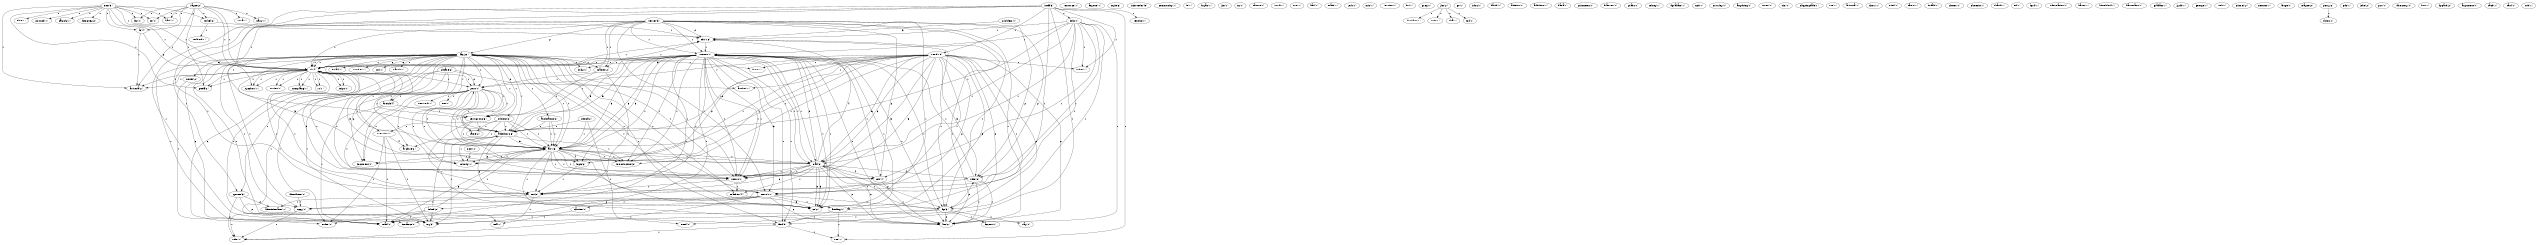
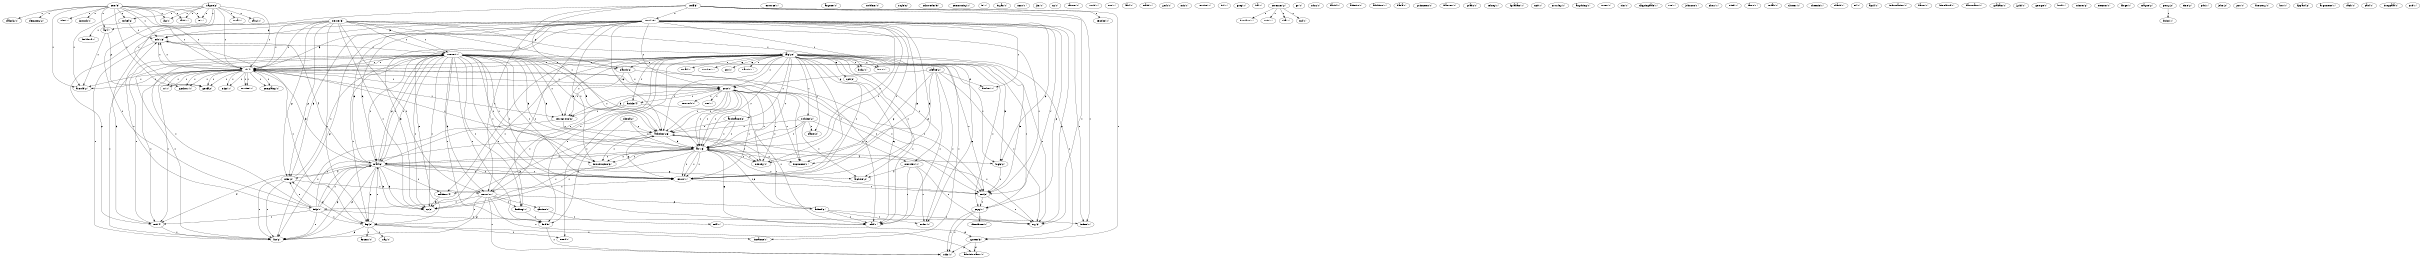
  digraph {
    n1 [label="com(5)"]
    n2 [label="calpoly(1)"]
    n3 [label="dempsey(2)"]
    n4 [label="jkp(1)"]
    n5 [label="se(1)"]
    n6 [label="torkel(2)"]
    n7 [label="uk(4)"]
    n8 [label="bath(1)"]
    n9 [label="edu(13)"]
    n10 [label="geoff(2)"]
    n11 [label="ac(4)"]
    n12 [label="elee(1)"]
-   n13 [label="arizona(2)"]
+   n13 [label="arnold(2)"]
    n14 [label="jmunch(1)"]
    n15 [label="kmldorf(1)"]
    n16 [label="post(1)"]
    n17 [label="newsgroup(6)"]
    n18 [label="mit(4)"]
    n19 [label="txt(3)"]
    n20 [label="tuwien(1)"]
    n21 [label="complang(1)"]
    n22 [label="mips(1)"]
    n23 [label="rz(1)"]
    n24 [label="tycchow(1)"]
    n25 [label="usenet(1)"]
    n26 [label="ftp(3)"]
    n27 [label="list(2)"]
    n28 [label="atheism(26)"]
    n29 [label="alt(13)"]
    n30 [label="document(1)"]
    n31 [label="nobody(1)"]
    n32 [label="network(1)"]
    n33 [label="article(4)"]
    n34 [label="net(1)"]
    n35 [label="try(3)"]
    n36 [label="copy(1)"]
    n37 [label="news(11)"]
    n38 [label="find(5)"]
    n39 [label="mail(6)"]
    n40 [label="finding(1)"]
    n41 [label="co(2)"]
    n42 [label="logic(2)"]
    n43 [label="resort(1)"]
    n44 [label="introduction(3)"]
    n45 [label="read(1)"]
    n46 [label="mantis(2)"]
    n47 [label="rtfm(2)"]
    n48 [label="instance(1)"]
    n49 [label="need(1)"]
    n50 [label="access(1)"]
    n51 [label="way(1)"]
    n52 [label="resource(1)"]
    n53 [label="stuff(3)"]
    n54 [label="help(1)"]
    n55 [label="system(3)"]
    n56 [label="section(1)"]
    n57 [label="send(15)"]
    n58 [label="index(1)"]
-   n59 [label="see(1)"]
    n60 [label="rtfm(1)"]
    n61 [label="tell(1)"]
    n62 [label="administrator(1)"]
    n63 [label="carries(1)"]
    n64 [label="asked(2)"]
    n65 [label="intro(1)"]
    n66 [label="author(1)"]
    n67 [label="mathew(4)"]
    n68 [label="order(1)"]
    n69 [label="distribute(1)"]
    n70 [label="server(3)"]
    n71 [label="faq(20)"]
    n72 [label="body(1)"]
    n73 [label="email(1)"]
    n74 [label="number(1)"]
    n75 [label="cut(1)"]
    n76 [label="subject(2)"]
-   n77 [label="series(2)"]
+   n77 [label="ccit(2)"]
    n78 [label="assistance(2)"]
    n79 [label="transit(1)"]
    n80 [label="overview(1)"]
    n81 [label="name(2)"]
    n82 [label="archive(2)"]
    n83 [label="anyone(1)"]
    n84 [label="problem(1)"]
    n85 [label="wayne(2)"]
    n86 [label="usna(1)"]
    n87 [label="navy(1)"]
    n88 [label="style(6)"]
    n89 [label="schroeder(5)"]
    n90 [label="community(1)"]
    n91 [label="ie(1)"]
    n92 [label="bryan(1)"]
    n93 [label="ncsu(1)"]
    n94 [label="jim(1)"]
    n95 [label="cc(1)"]
    n96 [label="nature(1)"]
    n97 [label="work(1)"]
    n98 [label="sun(1)"]
    n99 [label="karl(1)"]
    n100 [label="math(1)"]
    n101 [label="york(1)"]
    n102 [label="mis(1)"]
    n103 [label="version(1)"]
    n104 [label="hri(1)"]
    n105 [label="greg(1)"]
-   n107 [label="jim(2)"]
+   n106 [label="ira(1)"]
+   n107 [label="stoesser(2)"]
    n108 [label="bosullvn(1)"]
    n109 [label="unix(1)"]
    n110 [label="uka(1)"]
    n111 [label="tcd(1)"]
    n112 [label="go(1)"]
    n113 [label="sdsc(1)"]
    n114 [label="david(1)"]
    n115 [label="atheist(1)"]
    n116 [label="check(2)"]
    n117 [label="addition(1)"]
    n118 [label="dana(1)"]
    n119 [label="please(2)"]
    n120 [label="princeton(1)"]
    n121 [label="franzen(1)"]
    n122 [label="quads(1)"]
    n123 [label="kelsey(1)"]
    n124 [label="dgraham(1)"]
    n125 [label="ccit(1)"]
    n126 [label="crowley(1)"]
    n127 [label="anything(1)"]
    n128 [label="rosen(1)"]
    n129 [label="tim(1)"]
    n130 [label="clippingdale(1)"]
    n131 [label="roe(1)"]
-   n133 [label="arizona(1)"]
+   n132 [label="johnson(1)"]
    n134 [label="chow(1)"]
    n135 [label="tried(1)"]
    n136 [label="tamu(1)"]
    n137 [label="kodak(1)"]
    n138 [label="clutter(1)"]
    n139 [label="phoenix(1)"]
    n140 [label="thank(1)"]
    n141 [label="ed(1)"]
    n142 [label="april(1)"]
    n143 [label="information(1)"]
    n144 [label="baum(1)"]
    n145 [label="kimeldorf(1)"]
    n146 [label="hausmann(1)"]
    n147 [label="graham(1)"]
    n148 [label="jyrki(1)"]
    n149 [label="george(1)"]
    n150 [label="look(1)"]
    n151 [label="primer(2)"]
    n152 [label="netcom(1)"]
    n153 [label="kluge(1)"]
    n154 [label="mayne(2)"]
    n155 [label="perry(2)"]
    n156 [label="dsinc(1)"]
+   n157 [label="time(2)"]
    n158 [label="pdc(1)"]
    n159 [label="john(2)"]
    n160 [label="psu(1)"]
    n161 [label="directory(1)"]
    n162 [label="hut(1)"]
    n163 [label="lippard(2)"]
    n164 [label="argument(1)"]
    n165 [label="zach(1)"]
    n166 [label="paul(1)"]
+   n167 [label="kuoppala(1)"]
    n168 [label="pub(1)"]
    n1 -> n2 [label=1]
    n1 -> n3 [label=1]
    n1 -> n4 [label=1]
    n1 -> n5 [label=1]
    n1 -> n6 [label=1]
    n1 -> n7 [label=1]
    n1 -> n7 [label=1]
    n1 -> n8 [label=1]
    n1 -> n9 [label=1]
    n1 -> n10 [label=1]
    n1 -> n11 [label=1]
    n1 -> n12 [label=1]
    n1 -> n13 [label=1]
    n1 -> n14 [label=1]
    n6 -> n9 [label=1]
    n6 -> n15 [label=1]
    n7 -> n9 [label=1]
    n7 -> n9 [label=1]
    n7 -> n10 [label=1]
    n7 -> n10 [label=1]
    n7 -> n13 [label=1]
    n7 -> n13 [label=1]
    n7 -> n16 [label=1]
    n7 -> n16 [label=1]
    n7 -> n17 [label=1]
    n7 -> n18 [label=1]
    n7 -> n18 [label=1]
    n7 -> n19 [label=1]
    n7 -> n19 [label=1]
    n7 -> n20 [label=1]
    n7 -> n20 [label=1]
    n7 -> n21 [label=1]
    n7 -> n21 [label=1]
    n7 -> n22 [label=1]
    n7 -> n22 [label=1]
    n7 -> n23 [label=1]
    n7 -> n23 [label=1]
    n7 -> n24 [label=1]
    n7 -> n24 [label=1]
    n9 -> n25 [label=1]
    n9 -> n26 [label=1]
    n9 -> n27 [label=1]
    n11 -> n13 [label=1]
    n11 -> n24 [label=2]
    n16 -> n17 [label=1]
    n16 -> n28 [label=1]
    n16 -> n28 [label=1]
    n16 -> n29 [label=1]
    n16 -> n29 [label=1]
    n16 -> n29 [label=1]
    n16 -> n30 [label=1]
    n16 -> n30 [label=1]
    n16 -> n31 [label=1]
    n16 -> n31 [label=1]
    n16 -> n32 [label=1]
    n16 -> n33 [label=1]
    n16 -> n34 [label=1]
    n17 -> n27 [label=1]
    n17 -> n28 [label=1]
-   n17 -> n29 [label=1]
    n18 -> n25 [label=1]
    n18 -> n27 [label=1]
    n19 -> n35 [label=1]
    n19 -> n36 [label=1]
    n25 -> n7 [label=1]
    n25 -> n7 [label=1]
    n25 -> n17 [label=1]
    n25 -> n19 [label=1]
    n25 -> n26 [label=1]
    n25 -> n27 [label=1]
    n25 -> n27 [label=1]
    n25 -> n28 [label=5]
    n25 -> n28 [label=5]
    n25 -> n29 [label=5]
    n25 -> n29 [label=5]
    n25 -> n29 [label=5]
    n25 -> n37 [label=3]
    n25 -> n38 [label=1]
    n25 -> n38 [label=1]
    n25 -> n39 [label=1]
    n25 -> n39 [label=1]
    n25 -> n39 [label=1]
    n25 -> n40 [label=1]
    n25 -> n41 [label=1]
    n25 -> n41 [label=1]
    n25 -> n42 [label=1]
    n25 -> n43 [label=1]
    n25 -> n43 [label=1]
    n25 -> n43 [label=1]
    n25 -> n44 [label=1]
    n25 -> n44 [label=1]
    n25 -> n45 [label=1]
    n25 -> n45 [label=1]
    n25 -> n46 [label=1]
    n26 -> n27 [label=2]
    n26 -> n39 [label=1]
    n26 -> n47 [label=2]
    n26 -> n48 [label=1]
    n26 -> n49 [label=1]
    n26 -> n50 [label=1]
    n26 -> n51 [label=1]
    n28 -> n29 [label=5]
    n28 -> n31 [label=1]
    n28 -> n35 [label=1]
    n28 -> n41 [label=2]
    n28 -> n43 [label=2]
    n28 -> n44 [label=1]
    n29 -> n7 [label=1]
    n29 -> n19 [label=1]
    n29 -> n30 [label=1]
    n29 -> n31 [label=1]
    n29 -> n31 [label=1]
    n29 -> n39 [label=1]
    n29 -> n39 [label=1]
    n29 -> n41 [label=1]
    n29 -> n41 [label=1]
    n29 -> n42 [label=4]
    n29 -> n43 [label=1]
    n29 -> n43 [label=1]
    n29 -> n43 [label=1]
    n29 -> n44 [label=1]
    n29 -> n44 [label=1]
    n29 -> n45 [label=6]
    n33 -> n17 [label=1]
    n33 -> n37 [label=1]
    n33 -> n45 [label=1]
    n36 -> n60 [label=1]
    n36 -> n60 [label=1]
-   n69 -> n36 [label=1]
+   n36 -> n69 [label=1]
    n37 -> n26 [label=1]
    n37 -> n27 [label=2]
    n37 -> n40 [label=1]
    n37 -> n60 [label=1]
    n37 -> n62 [label=1]
    n37 -> n63 [label=1]
    n37 -> n64 [label=2]
-   n38 -> n59 [label=1]
    n38 -> n60 [label=1]
    n39 -> n7 [label=3]
    n39 -> n9 [label=4]
    n39 -> n16 [label=1]
    n39 -> n18 [label=4]
-   n39 -> n19 [label=2]
+   n39 -> n82 [label=2]
    n39 -> n25 [label=2]
    n39 -> n26 [label=2]
    n39 -> n27 [label=2]
    n39 -> n27 [label=2]
    n39 -> n41 [label=3]
    n39 -> n41 [label=3]
    n39 -> n43 [label=1]
    n39 -> n43 [label=1]
    n39 -> n43 [label=1]
    n39 -> n47 [label=4]
    n39 -> n67 [label=1]
    n40 -> n38 [label=1]
-   n40 -> n59 [label=1]
    n42 -> n19 [label=1]
+   n43 -> n16 [label=1]
    n43 -> n19 [label=1]
    n43 -> n67 [label=1]
    n46 -> n16 [label=1]
    n46 -> n17 [label=1]
    n46 -> n19 [label=1]
    n47 -> n25 [label=1]
    n47 -> n27 [label=1]
    n47 -> n27 [label=1]
    n47 -> n37 [label=1]
    n53 -> n28 [label=1]
    n53 -> n35 [label=1]
    n53 -> n37 [label=1]
-   n53 -> n38 [label=1]
    n53 -> n54 [label=1]
    n53 -> n55 [label=1]
    n53 -> n56 [label=1]
    n53 -> n57 [label=1]
    n53 -> n58 [label=1]
-   n53 -> n59 [label=1]
    n54 -> n9 [label=1]
    n54 -> n18 [label=1]
    n54 -> n25 [label=1]
    n54 -> n26 [label=1]
    n54 -> n27 [label=1]
    n54 -> n28 [label=1]
-   n54 -> n37 [label=1]
+   n37 -> n54 [label=1]
    n54 -> n39 [label=1]
    n54 -> n39 [label=1]
    n54 -> n47 [label=1]
    n54 -> n58 [label=1]
    n55 -> n60 [label=2]
-   n55 -> n61 [label=2]
+   n61 -> n55 [label=2]
    n55 -> n62 [label=2]
    n57 -> n7 [label=3]
-   n84 -> n9 [label=3]
+   n57 -> n9 [label=3]
    n57 -> n16 [label=1]
+   n57 -> n18 [label=3]
    n57 -> n19 [label=7]
    n57 -> n26 [label=2]
    n57 -> n27 [label=2]
    n57 -> n28 [label=12]
    n57 -> n29 [label=7]
    n57 -> n30 [label=1]
    n57 -> n31 [label=1]
    n57 -> n35 [label=2]
    n57 -> n36 [label=2]
    n57 -> n39 [label=6]
    n57 -> n39 [label=6]
    n57 -> n40 [label=1]
    n57 -> n41 [label=3]
    n57 -> n42 [label=2]
    n57 -> n43 [label=3]
    n57 -> n43 [label=3]
    n57 -> n44 [label=1]
    n57 -> n47 [label=3]
    n57 -> n58 [label=1]
    n57 -> n65 [label=1]
    n57 -> n66 [label=1]
    n63 -> n61 [label=1]
    n64 -> n28 [label=1]
-   n64 -> n29 [label=1]
+   n64 -> n29 [label=12]
    n64 -> n35 [label=1]
    n64 -> n45 [label=1]
    n64 -> n68 [label=1]
    n67 -> n41 [label=3]
    n70 -> n7 [label=1]
    n70 -> n7 [label=1]
    n70 -> n9 [label=2]
    n70 -> n18 [label=2]
    n70 -> n19 [label=1]
    n70 -> n25 [label=1]
    n70 -> n25 [label=1]
    n70 -> n26 [label=1]
-   n70 -> n27 [label=1]
    n70 -> n37 [label=1]
    n70 -> n41 [label=1]
    n70 -> n46 [label=1]
    n70 -> n47 [label=2]
    n70 -> n47 [label=2]
    n70 -> n71 [label=2]
    n70 -> n72 [label=1]
    n71 -> n7 [label=1]
    n71 -> n7 [label=1]
    n71 -> n16 [label=1]
    n71 -> n17 [label=1]
    n71 -> n19 [label=5]
    n71 -> n28 [label=7]
    n71 -> n29 [label=7]
    n71 -> n29 [label=7]
    n71 -> n33 [label=7]
    n71 -> n35 [label=7]
    n71 -> n36 [label=1]
    n71 -> n36 [label=1]
    n71 -> n37 [label=1]
    n71 -> n38 [label=1]
    n71 -> n41 [label=1]
    n71 -> n42 [label=3]
    n71 -> n43 [label=1]
    n71 -> n43 [label=1]
    n71 -> n45 [label=6]
    n71 -> n46 [label=1]
    n71 -> n48 [label=1]
    n71 -> n49 [label=1]
    n71 -> n55 [label=1]
    n71 -> n65 [label=1]
    n71 -> n67 [label=1]
    n71 -> n68 [label=6]
    n71 -> n72 [label=1]
    n71 -> n73 [label=1]
    n71 -> n74 [label=6]
    n71 -> n75 [label=6]
    n71 -> n76 [label=1]
    n71 -> n77 [label=6]
    n71 -> n78 [label=1]
    n71 -> n79 [label=1]
    n71 -> n80 [label=1]
    n71 -> n81 [label=1]
    n71 -> n82 [label=1]
    n76 -> n28 [label=1]
    n76 -> n29 [label=1]
    n76 -> n29 [label=1]
    n76 -> n80 [label=1]
    n76 -> n81 [label=1]
    n76 -> n82 [label=1]
    n77 -> n45 [label=1]
    n78 -> n28 [label=1]
    n78 -> n29 [label=1]
    n78 -> n29 [label=1]
    n80 -> n35 [label=1]
    n80 -> n45 [label=1]
    n80 -> n68 [label=1]
    n80 -> n82 [label=4]
    n85 -> n4 [label=1]
    n85 -> n5 [label=1]
    n85 -> n6 [label=1]
    n85 -> n7 [label=1]
    n85 -> n7 [label=1]
    n85 -> n8 [label=1]
    n85 -> n10 [label=1]
    n85 -> n11 [label=1]
    n85 -> n13 [label=1]
    n85 -> n86 [label=1]
    n85 -> n87 [label=1]
    n107 -> n108 [label=1]
    n107 -> n109 [label=1]
    n107 -> n110 [label=1]
    n107 -> n111 [label=1]
    n116 -> n28 [label=1]
    n116 -> n29 [label=1]
    n116 -> n38 [label=1]
    n119 -> n16 [label=2]
    n119 -> n30 [label=2]
-   n93 -> n31 [label=2]
+   n119 -> n31 [label=2]
    n119 -> n35 [label=1]
    n119 -> n45 [label=1]
    n119 -> n66 [label=2]
    n119 -> n68 [label=1]
    n155 -> n156 [label=1]
  }
